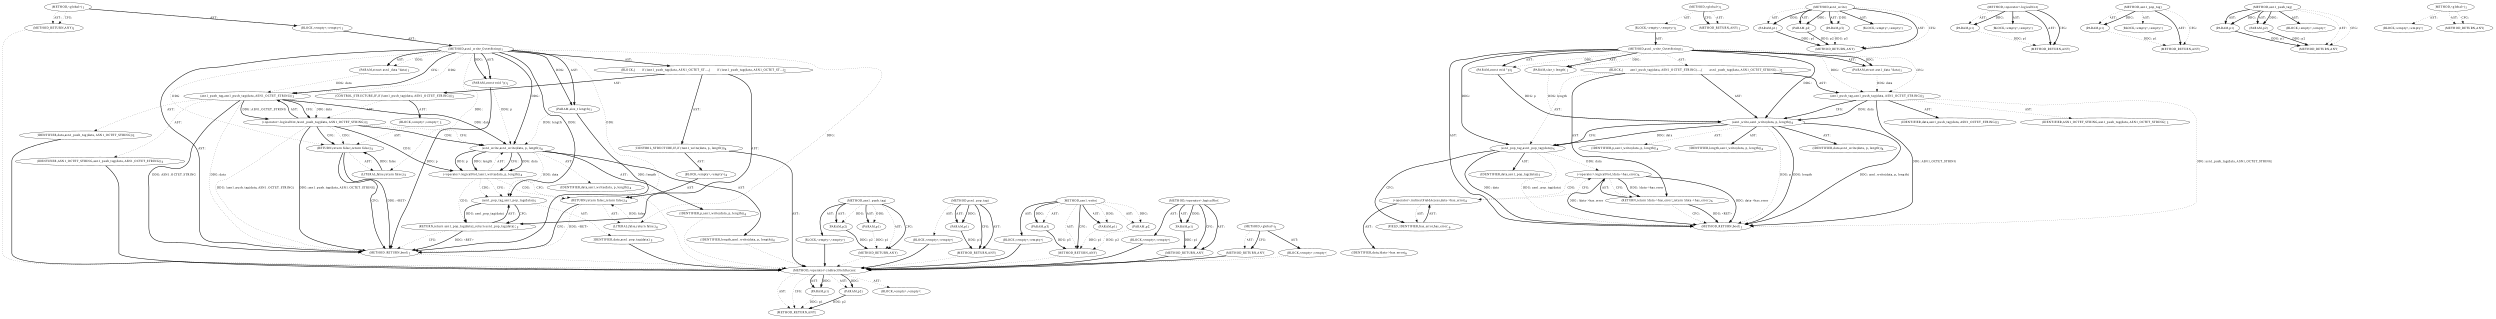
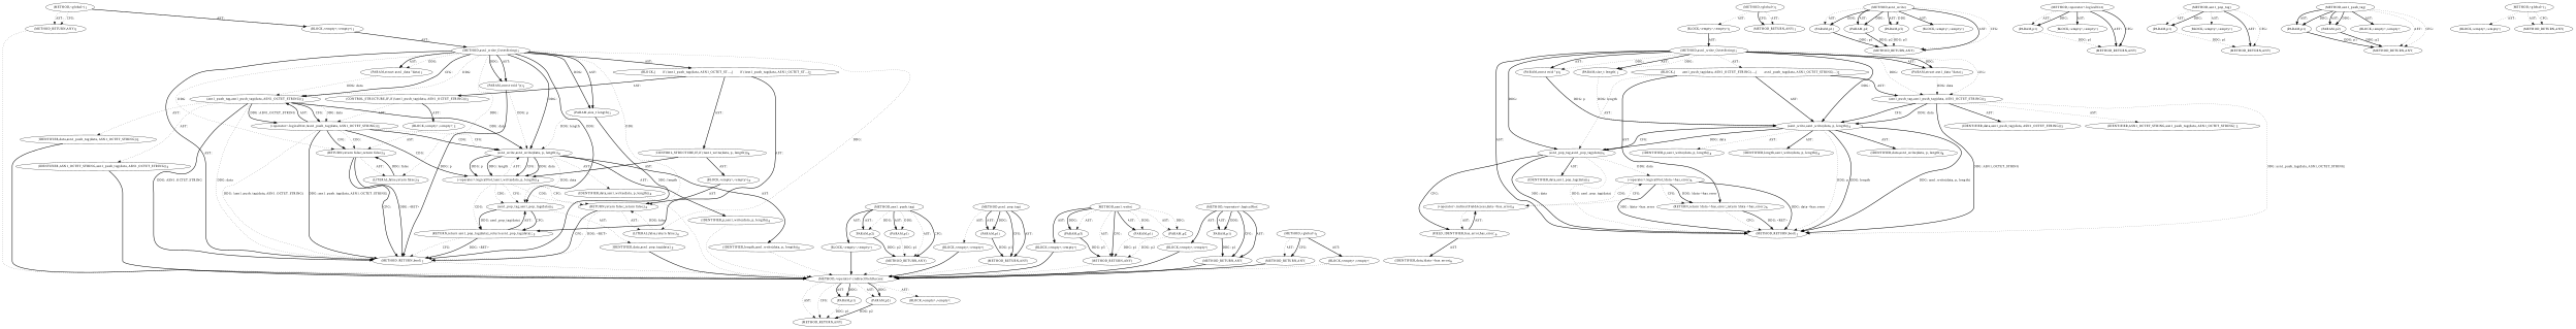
  digraph {
    fontname="PT Serif"
    node [fontname="PT Serif"]
    edge [fontname="PT Serif" style=bold]
    n1 [label=<(METHOD,&lt;operator&gt;.indirectFieldAccess)>]
    n2 [label=<(PARAM,p1)>]
    n3 [label=<(PARAM,p2)>]
    n4 [label=<(BLOCK,&lt;empty&gt;,&lt;empty&gt;)>]
    n5 [label=<(METHOD_RETURN,ANY)>]
    n6 [label=<(METHOD,&lt;global&gt;)<SUB>1</SUB>>]
    n7 [label=<(BLOCK,&lt;empty&gt;,&lt;empty&gt;)<SUB>1</SUB>>]
    n8 [label=<(METHOD_RETURN,ANY)<SUB>1</SUB>>]
    n9 [label=<(METHOD,asn1_write_OctetString)<SUB>1</SUB>>]
    n10 [label=<(PARAM,struct asn1_data *data)<SUB>1</SUB>>]
    n11 [label=<(PARAM,const void *p)<SUB>1</SUB>>]
    n12 [label=<(PARAM,size_t length)<SUB>1</SUB>>]
    n13 [label=<(BLOCK,{        asn1_push_tag(data, ASN1_OCTET_STRING)...,{        asn1_push_tag(data, ASN1_OCTET_STRING)...)<SUB>2</SUB>>]
    n14 [label=<(asn1_push_tag,asn1_push_tag(data, ASN1_OCTET_STRING))<SUB>3</SUB>>]
    n15 [label=<(asn1_write,asn1_write(data, p, length))<SUB>4</SUB>>]
    n16 [label=<(asn1_pop_tag,asn1_pop_tag(data))<SUB>5</SUB>>]
    n17 [label=<(METHOD_RETURN,bool)<SUB>1</SUB>>]
    n18 [label=<(RETURN,return !data-&gt;has_error;,return !data-&gt;has_error;)<SUB>6</SUB>>]
    n19 [label=<(IDENTIFIER,data,asn1_push_tag(data, ASN1_OCTET_STRING))<SUB>3</SUB>>]
    n20 [label=<(IDENTIFIER,ASN1_OCTET_STRING,asn1_push_tag(data, ASN1_OCTET_STRING))<SUB>3</SUB>>]
    n21 [label=<(IDENTIFIER,data,asn1_write(data, p, length))<SUB>4</SUB>>]
    n22 [label=<(IDENTIFIER,p,asn1_write(data, p, length))<SUB>4</SUB>>]
    n23 [label=<(IDENTIFIER,length,asn1_write(data, p, length))<SUB>4</SUB>>]
    n24 [label=<(IDENTIFIER,data,asn1_pop_tag(data))<SUB>5</SUB>>]
    n25 [label=<(&lt;operator&gt;.logicalNot,!data-&gt;has_error)<SUB>6</SUB>>]
    n26 [label=<(FIELD_IDENTIFIER,has_error,has_error)<SUB>6</SUB>>]
    n27 [label=<(&lt;operator&gt;.indirectFieldAccess,data-&gt;has_error)<SUB>6</SUB>>]
    n28 [label=<(IDENTIFIER,data,!data-&gt;has_error)<SUB>6</SUB>>]
    n29 [label=<(METHOD,asn1_write)>]
    n30 [label=<(PARAM,p1)>]
    n31 [label=<(PARAM,p2)>]
    n32 [label=<(PARAM,p3)>]
    n33 [label=<(BLOCK,&lt;empty&gt;,&lt;empty&gt;)>]
    n34 [label=<(METHOD_RETURN,ANY)>]
    n35 [label=<(METHOD,&lt;operator&gt;.logicalNot)>]
    n36 [label=<(PARAM,p1)>]
    n37 [label=<(BLOCK,&lt;empty&gt;,&lt;empty&gt;)>]
    n38 [label=<(METHOD_RETURN,ANY)>]
    n39 [label=<(METHOD,asn1_pop_tag)>]
    n40 [label=<(PARAM,p1)>]
    n41 [label=<(BLOCK,&lt;empty&gt;,&lt;empty&gt;)>]
    n42 [label=<(METHOD_RETURN,ANY)>]
    n43 [label=<(METHOD,asn1_push_tag)>]
    n44 [label=<(PARAM,p1)>]
    n45 [label=<(PARAM,p2)>]
    n46 [label=<(BLOCK,&lt;empty&gt;,&lt;empty&gt;)>]
    n47 [label=<(METHOD_RETURN,ANY)>]
    n48 [label=<(METHOD,&lt;global&gt;)<SUB>1</SUB>>]
    n49 [label=<(BLOCK,&lt;empty&gt;,&lt;empty&gt;)>]
    n50 [label=<(METHOD_RETURN,ANY)>]
    n51 [label=<(METHOD,&lt;global&gt;)<SUB>1</SUB>>]
    n52 [label=<(BLOCK,&lt;empty&gt;,&lt;empty&gt;)<SUB>1</SUB>>]
    n53 [label=<(METHOD_RETURN,ANY)<SUB>1</SUB>>]
    n54 [label=<(METHOD,asn1_write_OctetString)<SUB>1</SUB>>]
    n55 [label=<(PARAM,struct asn1_data *data)<SUB>1</SUB>>]
    n56 [label=<(PARAM,const void *p)<SUB>1</SUB>>]
    n57 [label=<(PARAM,size_t length)<SUB>1</SUB>>]
    n58 [label=<(BLOCK,{        if (!asn1_push_tag(data, ASN1_OCTET_ST...,{        if (!asn1_push_tag(data, ASN1_OCTET_ST...)<SUB>2</SUB>>]
    n59 [label=<(asn1_push_tag,asn1_push_tag(data, ASN1_OCTET_STRING))<SUB>3</SUB>>]
    n60 [label=<(RETURN,return false;,return false;)<SUB>3</SUB>>]
    n61 [label=<(LITERAL,false,return false;)<SUB>3</SUB>>]
    n62 [label=<(asn1_write,asn1_write(data, p, length))<SUB>4</SUB>>]
    n63 [label=<(RETURN,return false;,return false;)<SUB>4</SUB>>]
    n64 [label=<(LITERAL,false,return false;)<SUB>4</SUB>>]
    n65 [label=<(asn1_pop_tag,asn1_pop_tag(data))<SUB>5</SUB>>]
    n66 [label=<(METHOD_RETURN,bool)<SUB>1</SUB>>]
    n67 [label=<(CONTROL_STRUCTURE,IF,if (!asn1_push_tag(data, ASN1_OCTET_STRING)))<SUB>3</SUB>>]
    n68 [label=<(CONTROL_STRUCTURE,IF,if (!asn1_write(data, p, length)))<SUB>4</SUB>>]
    n69 [label=<(RETURN,return asn1_pop_tag(data);,return asn1_pop_tag(data);)<SUB>5</SUB>>]
    n70 [label=<(&lt;operator&gt;.logicalNot,!asn1_push_tag(data, ASN1_OCTET_STRING))<SUB>3</SUB>>]
    n71 [label=<(IDENTIFIER,data,asn1_push_tag(data, ASN1_OCTET_STRING))<SUB>3</SUB>>]
    n72 [label=<(IDENTIFIER,ASN1_OCTET_STRING,asn1_push_tag(data, ASN1_OCTET_STRING))<SUB>3</SUB>>]
    n73 [label=<(&lt;operator&gt;.logicalNot,!asn1_write(data, p, length))<SUB>4</SUB>>]
    n74 [label=<(IDENTIFIER,data,asn1_write(data, p, length))<SUB>4</SUB>>]
    n75 [label=<(IDENTIFIER,p,asn1_write(data, p, length))<SUB>4</SUB>>]
    n76 [label=<(IDENTIFIER,length,asn1_write(data, p, length))<SUB>4</SUB>>]
    n77 [label=<(IDENTIFIER,data,asn1_pop_tag(data))<SUB>5</SUB>>]
    n78 [label=<(BLOCK,&lt;empty&gt;,&lt;empty&gt;)<SUB>3</SUB>>]
    n79 [label=<(BLOCK,&lt;empty&gt;,&lt;empty&gt;)<SUB>4</SUB>>]
    n80 [label=<(METHOD,asn1_push_tag)>]
    n81 [label=<(PARAM,p1)>]
    n82 [label=<(PARAM,p2)>]
    n83 [label=<(BLOCK,&lt;empty&gt;,&lt;empty&gt;)>]
    n84 [label=<(METHOD_RETURN,ANY)>]
    n85 [label=<(METHOD,asn1_pop_tag)>]
    n86 [label=<(PARAM,p1)>]
    n87 [label=<(BLOCK,&lt;empty&gt;,&lt;empty&gt;)>]
    n88 [label=<(METHOD_RETURN,ANY)>]
    n89 [label=<(METHOD,asn1_write)>]
    n90 [label=<(PARAM,p1)>]
    n91 [label=<(PARAM,p2)>]
    n92 [label=<(PARAM,p3)>]
    n93 [label=<(BLOCK,&lt;empty&gt;,&lt;empty&gt;)>]
    n94 [label=<(METHOD_RETURN,ANY)>]
    n95 [label=<(METHOD,&lt;operator&gt;.logicalNot)>]
    n96 [label=<(PARAM,p1)>]
    n97 [label=<(BLOCK,&lt;empty&gt;,&lt;empty&gt;)>]
    n98 [label=<(METHOD_RETURN,ANY)>]
    n99 [label=<(METHOD,&lt;global&gt;)<SUB>1</SUB>>]
    n100 [label=<(BLOCK,&lt;empty&gt;,&lt;empty&gt;)>]
    n101 [label=<(METHOD_RETURN,ANY)>]
    n1 -> n2 [label="AST: "]
    n1 -> n2 [label="DDG: "]
    n1 -> n3 [label="AST: " style=dotted]
    n1 -> n3 [label="DDG: "]
    n1 -> n4 [label="AST: " style=dotted]
    n1 -> n5 [label="AST: " style=dotted]
    n1 -> n5 [label="CFG: " style=dotted]
    n2 -> n5 [label="DDG: p1" style=dotted]
    n3 -> n5 [label="DDG: p2"]
    n6 -> n7 [label="AST: " style=dotted]
    n6 -> n8 [label="AST: " style=dotted]
    n6 -> n8 [label="CFG: "]
    n7 -> n9 [label="AST: "]
    n9 -> n10 [label="AST: "]
    n9 -> n10 [label="DDG: "]
    n9 -> n11 [label="AST: "]
    n9 -> n11 [label="DDG: " style=dotted]
    n9 -> n12 [label="AST: "]
    n9 -> n12 [label="DDG: " style=dotted]
    n9 -> n13 [label="AST: " style=dotted]
    n9 -> n14 [label="CFG: " style=dotted]
    n9 -> n14 [label="DDG: " style=dotted]
    n9 -> n15 [label="DDG: "]
    n9 -> n16 [label="DDG: "]
    n9 -> n17 [label="AST: "]
    n10 -> n14 [label="DDG: data" style=dotted]
    n11 -> n15 [label="DDG: p"]
    n12 -> n15 [label="DDG: length" style=dotted]
    n13 -> n14 [label="AST: "]
    n13 -> n15 [label="AST: "]
    n13 -> n16 [label="AST: " style=dotted]
    n13 -> n18 [label="AST: "]
    n14 -> n15 [label="CFG: "]
    n14 -> n15 [label="DDG: data"]
    n14 -> n17 [label="DDG: asn1_push_tag(data, ASN1_OCTET_STRING)" style=dotted]
    n14 -> n17 [label="DDG: ASN1_OCTET_STRING"]
    n14 -> n19 [label="AST: "]
    n14 -> n20 [label="AST: " style=dotted]
    n15 -> n16 [label="CFG: "]
    n15 -> n16 [label="DDG: data"]
    n15 -> n17 [label="DDG: p" style=dotted]
    n15 -> n17 [label="DDG: length"]
    n15 -> n17 [label="DDG: asn1_write(data, p, length)"]
    n15 -> n21 [label="AST: "]
    n15 -> n22 [label="AST: " style=dotted]
    n15 -> n23 [label="AST: "]
    n16 -> n17 [label="DDG: data"]
    n16 -> n17 [label="DDG: asn1_pop_tag(data)" style=dotted]
    n16 -> n24 [label="AST: "]
    n16 -> n25 [label="DDG: data" style=dotted]
    n16 -> n26 [label="CFG: "]
    n18 -> n17 [label="CFG: " style=dotted]
    n18 -> n17 [label="DDG: &lt;RET&gt;"]
-   n18 -> n25 [label="AST: "]
    n25 -> n17 [label="DDG: data-&gt;has_error"]
    n25 -> n17 [label="DDG: !data-&gt;has_error"]
    n25 -> n18 [label="CFG: " style=dotted]
    n25 -> n18 [label="DDG: !data-&gt;has_error"]
    n25 -> n27 [label="CDG: " style=dotted]
    n26 -> n27 [label="AST: "]
    n27 -> n25 [label="CFG: " style=dotted]
    n27 -> n26 [label="AST: " style=dotted]
-   n27 -> n28 [label="AST: "]
+   n26 -> n28 [label="AST: "]
    n29 -> n30 [label="AST: " style=dotted]
    n29 -> n30 [label="DDG: "]
    n29 -> n31 [label="AST: "]
    n29 -> n31 [label="DDG: "]
    n29 -> n32 [label="AST: "]
    n29 -> n32 [label="DDG: " style=dotted]
    n29 -> n33 [label="AST: "]
    n29 -> n34 [label="AST: "]
    n29 -> n34 [label="CFG: " style=dotted]
    n30 -> n34 [label="DDG: p1"]
    n31 -> n34 [label="DDG: p2"]
    n32 -> n34 [label="DDG: p3" style=dotted]
    n35 -> n36 [label="AST: " style=dotted]
    n35 -> n36 [label="DDG: "]
    n35 -> n37 [label="AST: "]
    n35 -> n38 [label="AST: "]
    n35 -> n38 [label="CFG: "]
    n36 -> n38 [label="DDG: p1" style=dotted]
    n39 -> n40 [label="AST: " style=dotted]
    n39 -> n40 [label="DDG: "]
    n39 -> n41 [label="AST: " style=dotted]
    n39 -> n42 [label="AST: "]
    n39 -> n42 [label="CFG: " style=dotted]
    n40 -> n42 [label="DDG: p1" style=dotted]
    n43 -> n44 [label="AST: "]
    n43 -> n44 [label="DDG: "]
    n43 -> n45 [label="AST: "]
    n43 -> n45 [label="DDG: "]
    n43 -> n46 [label="AST: "]
    n43 -> n47 [label="AST: " style=dotted]
    n43 -> n47 [label="CFG: " style=dotted]
    n44 -> n47 [label="DDG: p1"]
    n45 -> n47 [label="DDG: p2"]
    n48 -> n49 [label="AST: " style=dotted]
    n48 -> n50 [label="AST: " style=dotted]
    n48 -> n50 [label="CFG: " style=dotted]
    n51 -> n52 [label="AST: "]
    n51 -> n53 [label="AST: " style=dotted]
    n51 -> n53 [label="CFG: " style=dotted]
    n52 -> n54 [label="AST: "]
    n53 -> n1 [style=dotted]
    n54 -> n55 [label="AST: "]
    n54 -> n55 [label="DDG: " style=dotted]
    n54 -> n56 [label="AST: "]
    n54 -> n56 [label="DDG: "]
    n54 -> n57 [label="AST: "]
    n54 -> n57 [label="DDG: "]
    n54 -> n58 [label="AST: "]
    n54 -> n59 [label="CFG: "]
    n54 -> n59 [label="DDG: " style=dotted]
    n54 -> n60 [label="DDG: " style=dotted]
    n54 -> n61 [label="DDG: " style=dotted]
    n54 -> n62 [label="DDG: "]
    n54 -> n63 [label="DDG: " style=dotted]
    n54 -> n64 [label="DDG: " style=dotted]
    n54 -> n65 [label="DDG: "]
    n54 -> n66 [label="AST: "]
    n55 -> n59 [label="DDG: data" style=dotted]
    n56 -> n62 [label="DDG: p" style=dotted]
    n56 -> n66 [label="DDG: p"]
    n57 -> n62 [label="DDG: length" style=dotted]
    n57 -> n66 [label="DDG: length"]
    n58 -> n67 [label="AST: "]
    n58 -> n68 [label="AST: "]
    n58 -> n69 [label="AST: "]
    n59 -> n62 [label="DDG: data"]
    n59 -> n66 [label="DDG: data" style=dotted]
    n59 -> n66 [label="DDG: ASN1_OCTET_STRING"]
    n59 -> n70 [label="CFG: "]
    n59 -> n70 [label="DDG: data" style=dotted]
    n59 -> n70 [label="DDG: ASN1_OCTET_STRING"]
    n59 -> n71 [label="AST: " style=dotted]
    n59 -> n72 [label="AST: " style=dotted]
    n60 -> n61 [label="AST: " style=dotted]
    n60 -> n66 [label="CFG: "]
    n60 -> n66 [label="DDG: &lt;RET&gt;"]
    n61 -> n60 [label="DDG: false"]
    n62 -> n65 [label="DDG: data" style=dotted]
    n62 -> n73 [label="CFG: "]
    n62 -> n73 [label="DDG: data"]
    n62 -> n73 [label="DDG: p"]
    n62 -> n73 [label="DDG: length"]
    n62 -> n74 [label="AST: " style=dotted]
    n62 -> n75 [label="AST: "]
    n62 -> n76 [label="AST: "]
    n63 -> n64 [label="AST: " style=dotted]
    n63 -> n66 [label="CFG: "]
    n63 -> n66 [label="DDG: &lt;RET&gt;" style=dotted]
    n64 -> n63 [label="DDG: false" style=dotted]
    n65 -> n69 [label="CFG: "]
    n65 -> n69 [label="DDG: asn1_pop_tag(data)"]
    n65 -> n77 [label="AST: " style=dotted]
    n66 -> n1 [style=dotted]
    n67 -> n70 [label="AST: " style=dotted]
    n67 -> n78 [label="AST: "]
-   n68 -> n1 [label="AST: "]
+   n68 -> n73 [label="AST: "]
    n68 -> n79 [label="AST: "]
    n69 -> n65 [label="AST: "]
    n69 -> n66 [label="CFG: " style=dotted]
    n69 -> n66 [label="DDG: &lt;RET&gt;"]
    n70 -> n59 [label="AST: "]
    n70 -> n60 [label="CFG: "]
    n70 -> n60 [label="CDG: " style=dotted]
    n70 -> n62 [label="CFG: " style=dotted]
    n70 -> n62 [label="CDG: "]
    n70 -> n66 [label="DDG: asn1_push_tag(data, ASN1_OCTET_STRING)"]
    n70 -> n66 [label="DDG: !asn1_push_tag(data, ASN1_OCTET_STRING)" style=dotted]
    n70 -> n73 [label="CDG: "]
    n71 -> n1
    n72 -> n1
    n73 -> n62 [label="AST: " style=dotted]
    n73 -> n63 [label="CFG: " style=dotted]
    n73 -> n63 [label="CDG: " style=dotted]
    n73 -> n65 [label="CFG: " style=dotted]
    n73 -> n65 [label="CDG: " style=dotted]
    n73 -> n69 [label="CDG: " style=dotted]
    n74 -> n1 [style=dotted]
    n75 -> n1 [style=dotted]
    n76 -> n1 [style=dotted]
    n77 -> n1
    n78 -> n60 [label="AST: " style=dotted]
    n79 -> n63 [label="AST: "]
    n80 -> n81 [label="AST: "]
    n80 -> n81 [label="DDG: " style=dotted]
    n80 -> n82 [label="AST: "]
    n80 -> n82 [label="DDG: " style=dotted]
    n80 -> n83 [label="AST: "]
    n80 -> n84 [label="AST: " style=dotted]
    n80 -> n84 [label="CFG: "]
    n81 -> n84 [label="DDG: p1" style=dotted]
    n82 -> n84 [label="DDG: p2"]
    n83 -> n1
    n84 -> n1 [style=dotted]
    n85 -> n86 [label="AST: "]
    n85 -> n86 [label="DDG: "]
    n85 -> n87 [label="AST: " style=dotted]
    n85 -> n88 [label="AST: "]
    n85 -> n88 [label="CFG: "]
    n86 -> n88 [label="DDG: p1"]
    n87 -> n1
    n88 -> n1 [style=dotted]
    n89 -> n90 [label="AST: "]
    n89 -> n90 [label="DDG: " style=dotted]
    n89 -> n91 [label="AST: " style=dotted]
    n89 -> n91 [label="DDG: " style=dotted]
    n89 -> n92 [label="AST: " style=dotted]
    n89 -> n92 [label="DDG: "]
    n89 -> n93 [label="AST: "]
    n89 -> n94 [label="AST: " style=dotted]
    n89 -> n94 [label="CFG: "]
    n90 -> n94 [label="DDG: p1" style=dotted]
    n91 -> n94 [label="DDG: p2" style=dotted]
    n92 -> n94 [label="DDG: p3"]
    n93 -> n1
    n94 -> n1 [style=dotted]
    n95 -> n96 [label="AST: "]
    n95 -> n96 [label="DDG: "]
    n95 -> n97 [label="AST: "]
    n95 -> n98 [label="AST: "]
    n95 -> n98 [label="CFG: "]
    n96 -> n98 [label="DDG: p1"]
    n97 -> n1
    n98 -> n1
    n99 -> n100 [label="AST: "]
    n99 -> n101 [label="AST: " style=dotted]
    n99 -> n101 [label="CFG: "]
    n100 -> n1 [style=dotted]
    n101 -> n1
  }
